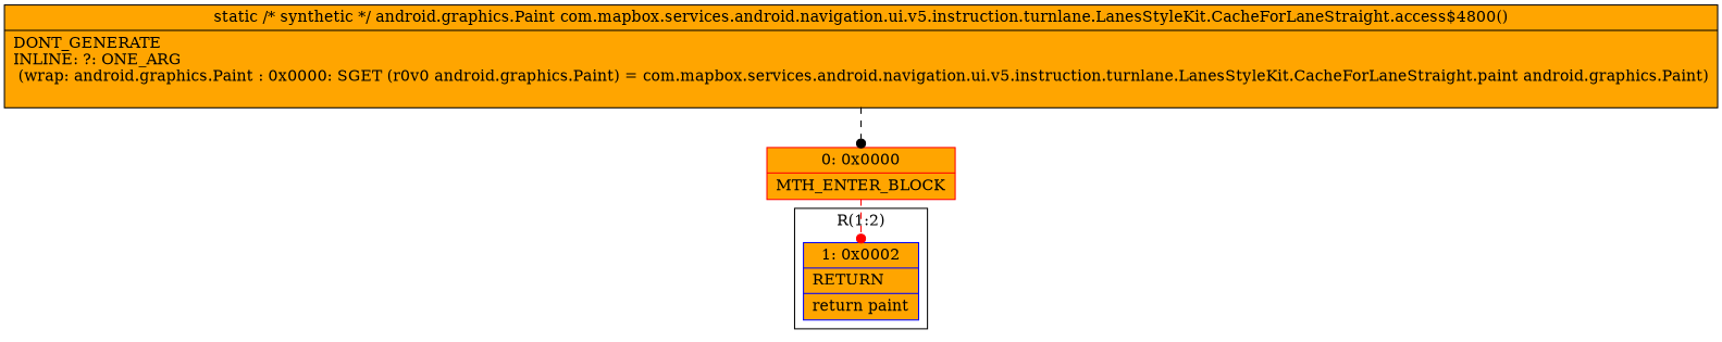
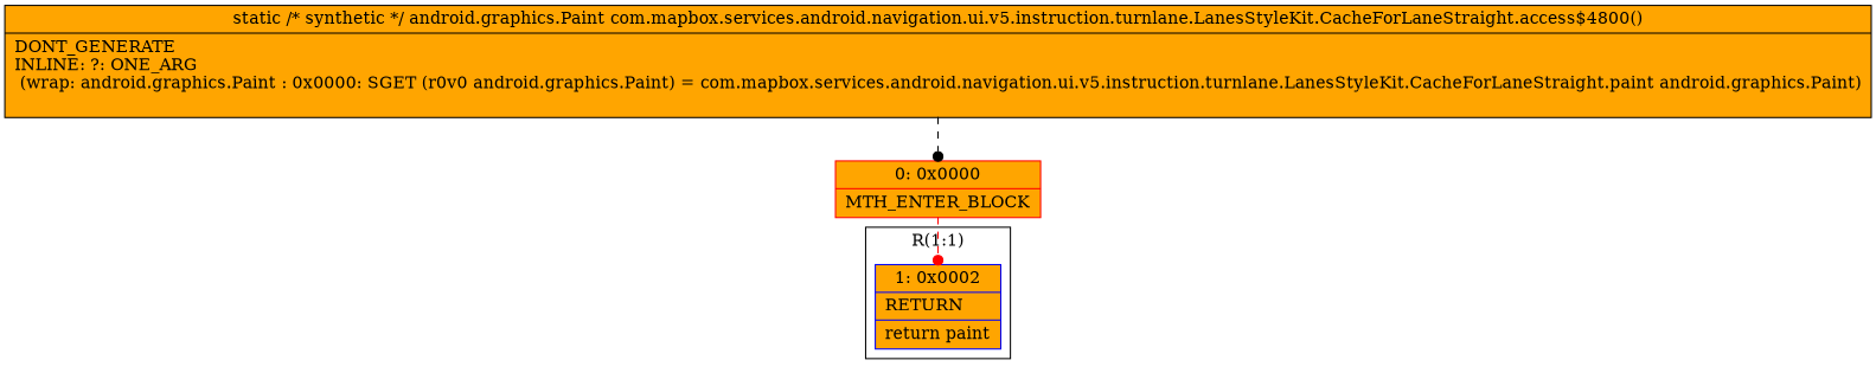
  digraph {
    node [shape=record style=filled fillcolor=orange]
    edge [style=dashed arrowhead=dot]
    n1 [color=blue label="{1\:\ 0x0002|RETURN\l|return paint\l}"]
    n2 [color=red label="{0\:\ 0x0000|MTH_ENTER_BLOCK\l}"]
    n3 [label="{static \/* synthetic *\/ android.graphics.Paint com.mapbox.services.android.navigation.ui.v5.instruction.turnlane.LanesStyleKit.CacheForLaneStraight.access$4800()  | DONT_GENERATE\lINLINE: ?: ONE_ARG  \l  (wrap: android.graphics.Paint : 0x0000: SGET  (r0v0 android.graphics.Paint) =  com.mapbox.services.android.navigation.ui.v5.instruction.turnlane.LanesStyleKit.CacheForLaneStraight.paint android.graphics.Paint)\l\l}"]
    subgraph cluster_1 {
-     label="R(1:2)"
+     label="R(1:1)"
      n1
    }
    n2 -> n1 [color=red]
    n3 -> n2 [color=black]
  }
